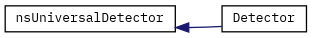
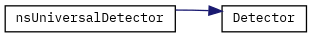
  digraph {
    rankdir=LR
    fontname="IBM Plex Mono"
    node [color=black fillcolor=white fontname="IBM Plex Mono" fontsize=10 shape=record style=filled]
    n1 [height=0.2 label=nsUniversalDetector width=0.4]
    n2 [height=0.2 label=Detector width=0.4]
-   n1 -> n2 [color=midnightblue dir=back fontname="IBM Plex Mono" fontsize=10 labelfontname=Helvetica labelfontsize=10 style=solid]
+   n2 -> n1 [color=midnightblue dir=back fontname="IBM Plex Mono" fontsize=10 labelfontname=Helvetica labelfontsize=10 style=solid]
  }
